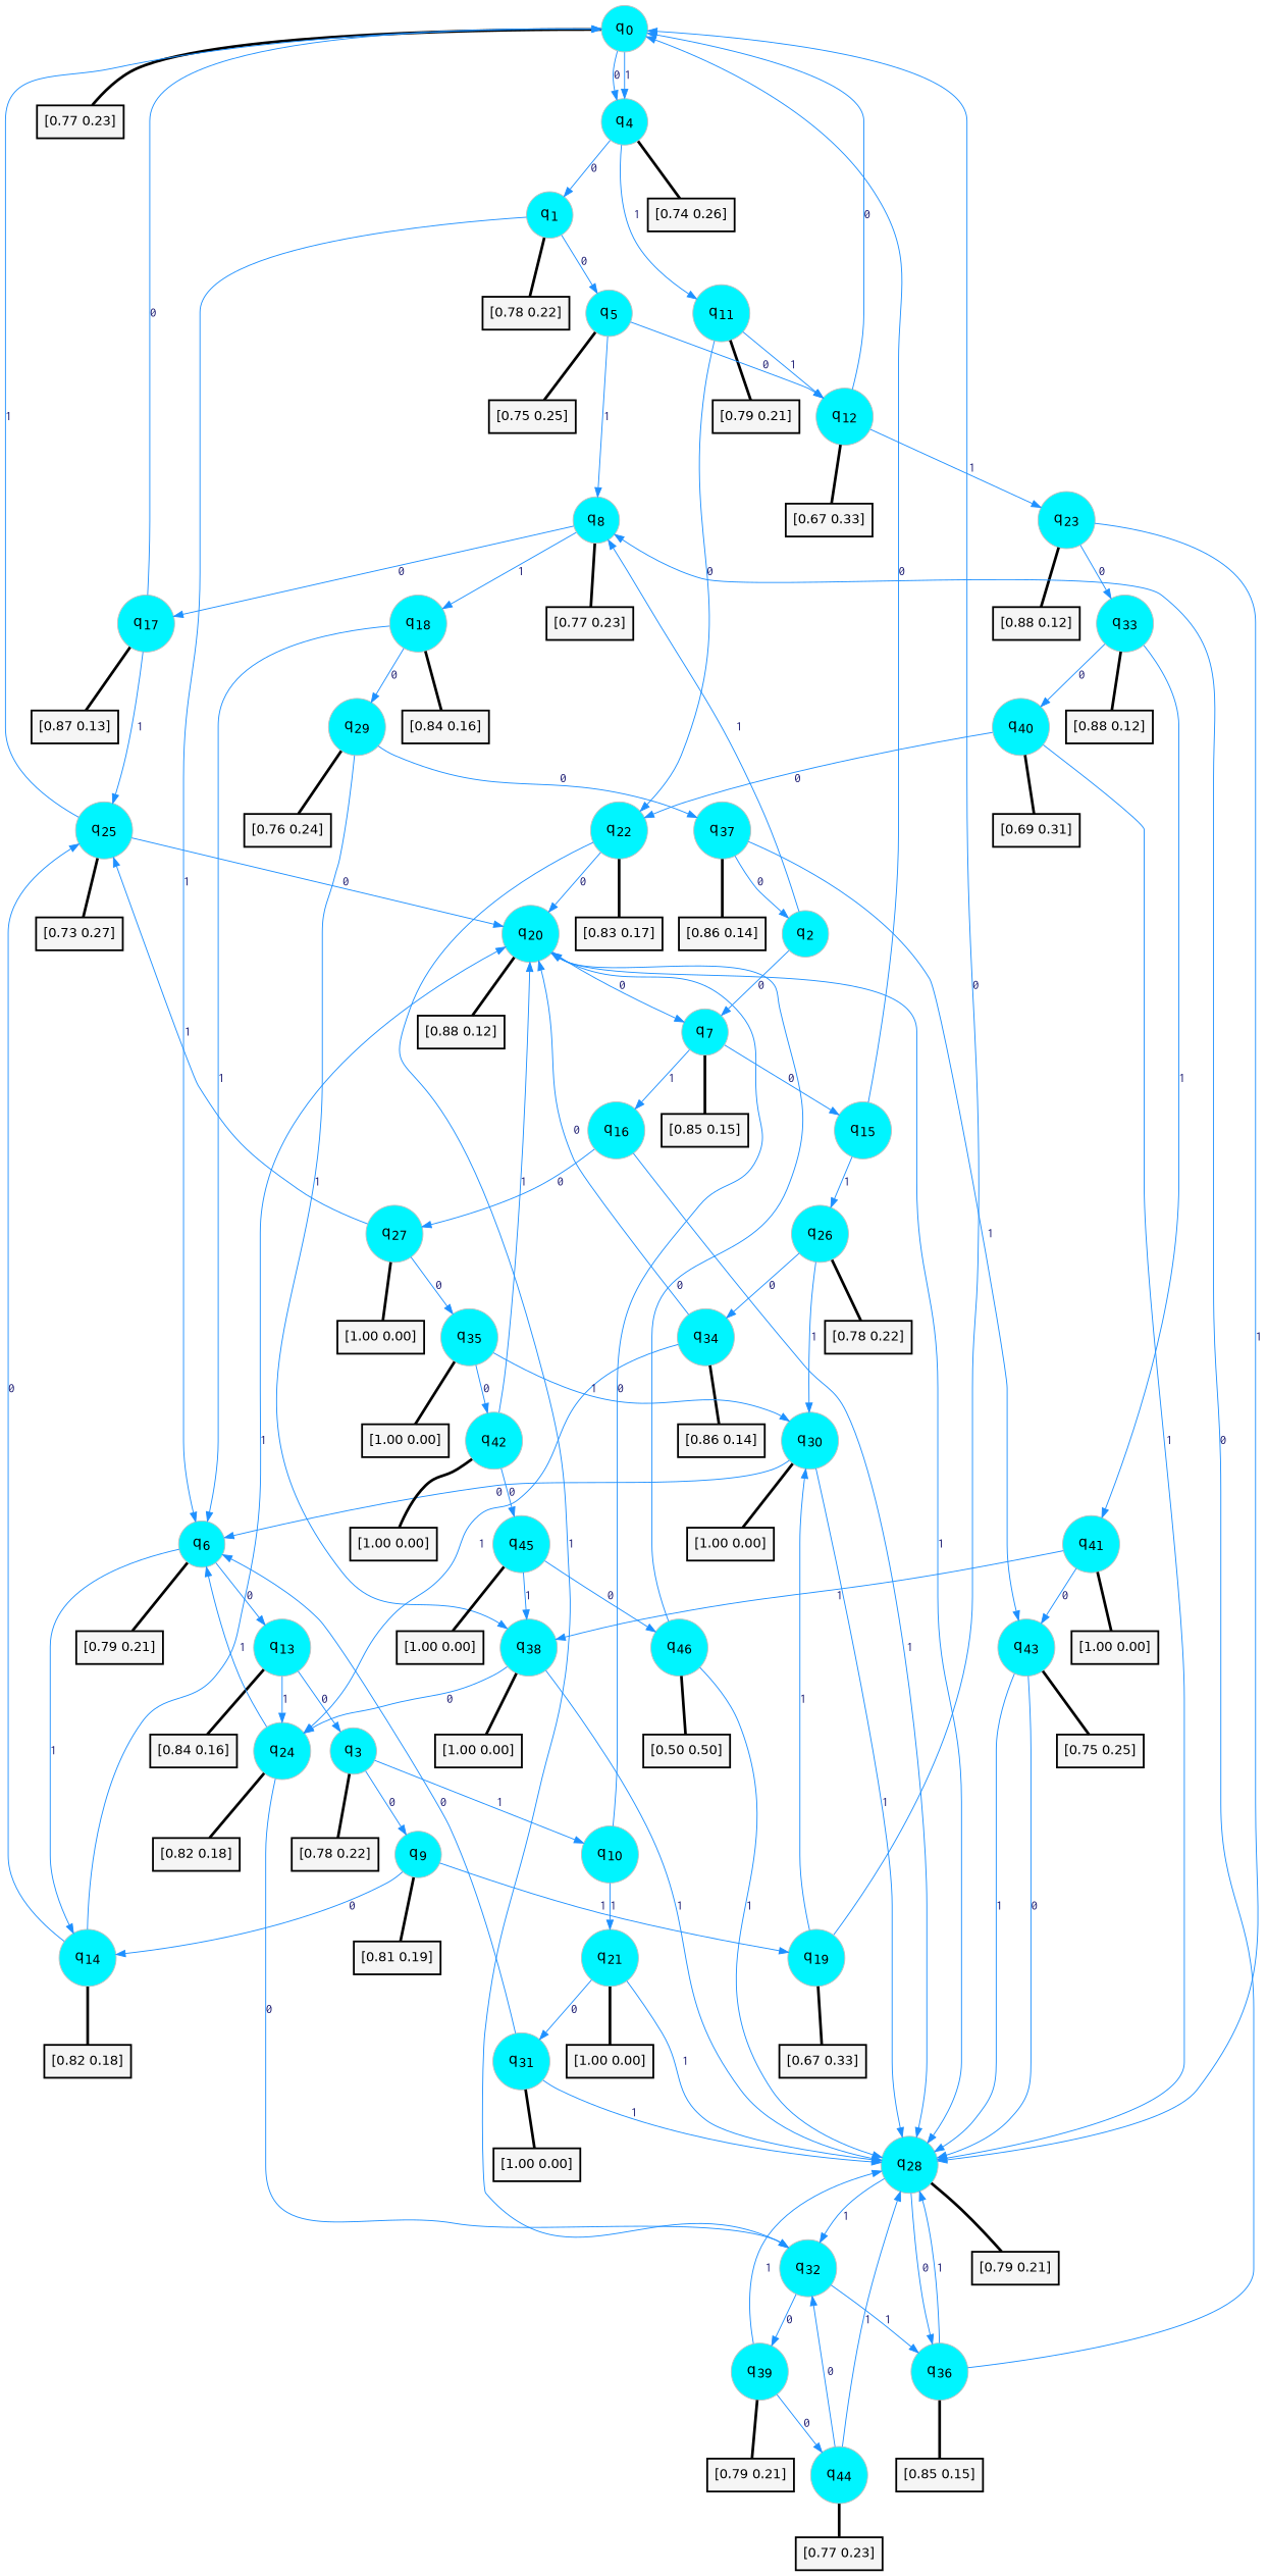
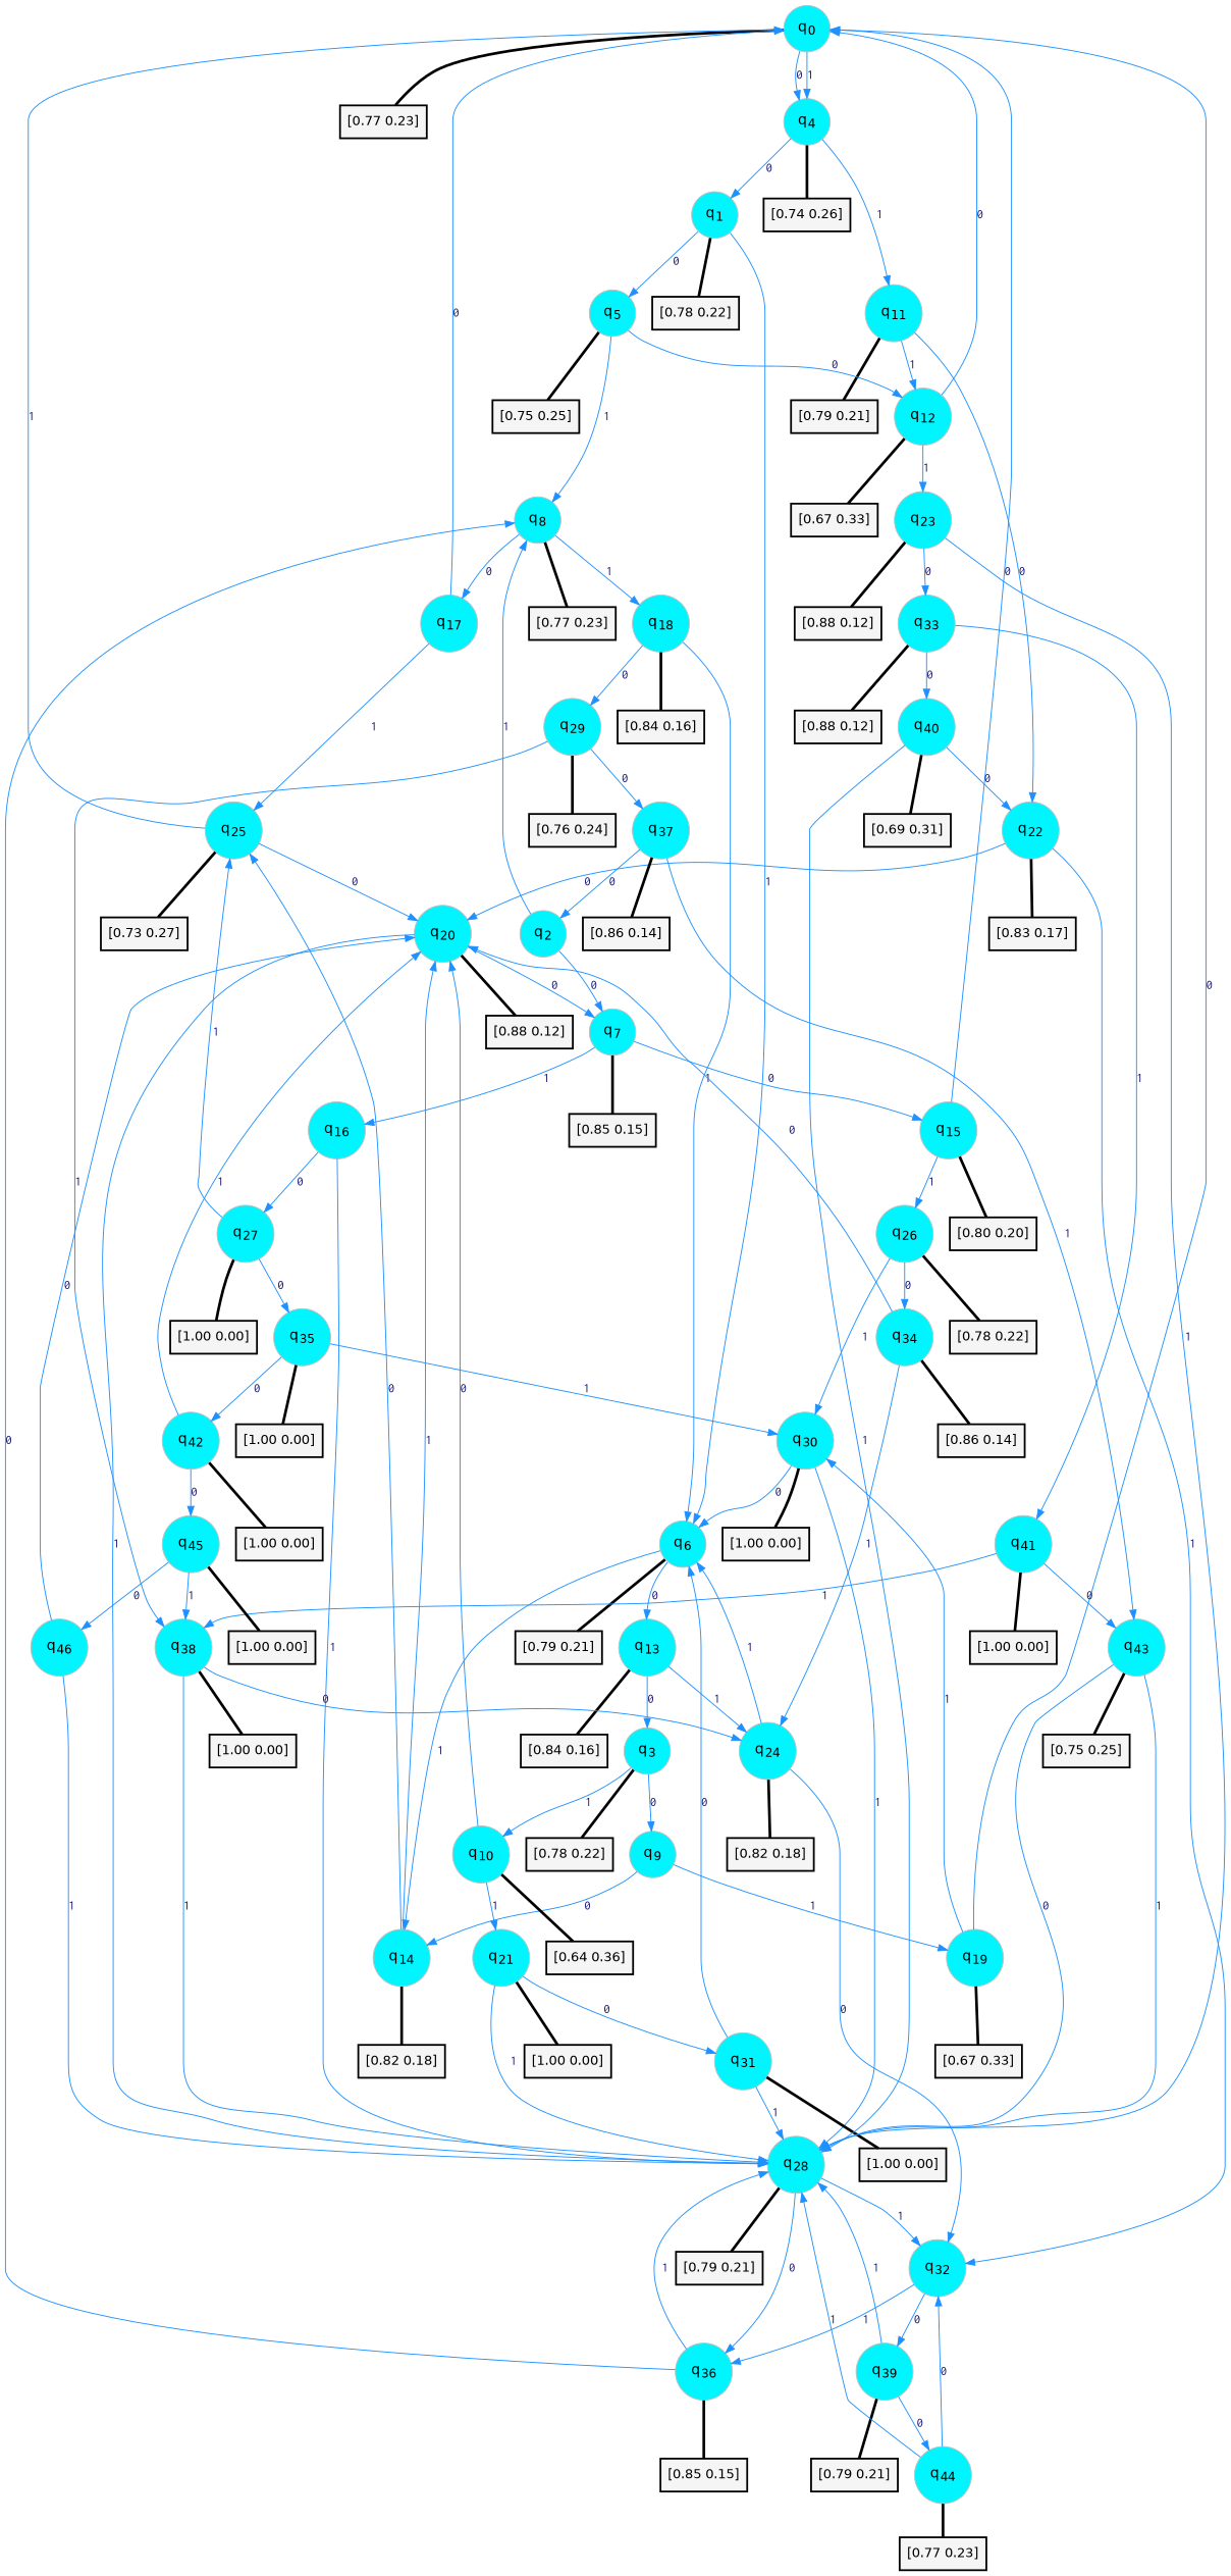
  digraph {
    rankdir=TD
    node [color=gray fillcolor=turquoise1 fontcolor=black fontname=Helvetica fontsize=16 fontweight=bold shape=circle style=filled]
    edge [arrowsize=1 color=dodgerblue1 fontcolor=midnightblue fontname=courier fontweight=bold penwidth=1 style=solid weight=20]
    n1 [label=<q<SUB>0</SUB>>]
    n2 [label=<q<SUB>4</SUB>>]
    n3 [color=black fillcolor=whitesmoke fontsize=14 label="[0.77 0.23]" penwidth=2 shape=box]
    n4 [label=<q<SUB>1</SUB>>]
    n5 [label=<q<SUB>11</SUB>>]
    n6 [color=black fillcolor=whitesmoke fontsize=14 label="[0.74 0.26]" penwidth=2 shape=box]
    n7 [label=<q<SUB>5</SUB>>]
    n8 [label=<q<SUB>6</SUB>>]
    n9 [color=black fillcolor=whitesmoke fontsize=14 label="[0.78 0.22]" penwidth=2 shape=box]
    n10 [label=<q<SUB>8</SUB>>]
    n11 [label=<q<SUB>12</SUB>>]
    n12 [color=black fillcolor=whitesmoke fontsize=14 label="[0.75 0.25]" penwidth=2 shape=box]
    n13 [label=<q<SUB>13</SUB>>]
    n14 [label=<q<SUB>14</SUB>>]
    n15 [color=black fillcolor=whitesmoke fontsize=14 label="[0.79 0.21]" penwidth=2 shape=box]
    n16 [label=<q<SUB>2</SUB>>]
    n17 [label=<q<SUB>7</SUB>>]
    n18 [label=<q<SUB>15</SUB>>]
    n19 [label=<q<SUB>16</SUB>>]
    n20 [color=black fillcolor=whitesmoke fontsize=14 label="[0.85 0.15]" penwidth=2 shape=box]
    n21 [label=<q<SUB>17</SUB>>]
    n22 [label=<q<SUB>18</SUB>>]
    n23 [color=black fillcolor=whitesmoke fontsize=14 label="[0.77 0.23]" penwidth=2 shape=box]
    n24 [label=<q<SUB>3</SUB>>]
    n25 [label=<q<SUB>9</SUB>>]
    n26 [label=<q<SUB>10</SUB>>]
    n27 [color=black fillcolor=whitesmoke fontsize=14 label="[0.78 0.22]" penwidth=2 shape=box]
    n28 [label=<q<SUB>19</SUB>>]
-   n29 [color=black fillcolor=whitesmoke fontsize=14 label="[0.81 0.19]" penwidth=2 shape=box]
    n30 [label=<q<SUB>20</SUB>>]
    n31 [label=<q<SUB>21</SUB>>]
+   n32 [color=black fillcolor=whitesmoke fontsize=14 label="[0.64 0.36]" penwidth=2 shape=box]
    n33 [label=<q<SUB>22</SUB>>]
    n34 [color=black fillcolor=whitesmoke fontsize=14 label="[0.79 0.21]" penwidth=2 shape=box]
    n35 [label=<q<SUB>23</SUB>>]
    n36 [color=black fillcolor=whitesmoke fontsize=14 label="[0.67 0.33]" penwidth=2 shape=box]
    n37 [label=<q<SUB>24</SUB>>]
    n38 [color=black fillcolor=whitesmoke fontsize=14 label="[0.84 0.16]" penwidth=2 shape=box]
    n39 [label=<q<SUB>25</SUB>>]
    n40 [color=black fillcolor=whitesmoke fontsize=14 label="[0.82 0.18]" penwidth=2 shape=box]
    n41 [label=<q<SUB>26</SUB>>]
+   n42 [color=black fillcolor=whitesmoke fontsize=14 label="[0.80 0.20]" penwidth=2 shape=box]
    n43 [label=<q<SUB>27</SUB>>]
    n44 [label=<q<SUB>28</SUB>>]
-   n45 [color=black fillcolor=whitesmoke fontsize=14 label="[0.87 0.13]" penwidth=2 shape=box]
    n46 [label=<q<SUB>29</SUB>>]
    n47 [color=black fillcolor=whitesmoke fontsize=14 label="[0.84 0.16]" penwidth=2 shape=box]
    n48 [label=<q<SUB>30</SUB>>]
    n49 [color=black fillcolor=whitesmoke fontsize=14 label="[0.67 0.33]" penwidth=2 shape=box]
    n50 [color=black fillcolor=whitesmoke fontsize=14 label="[0.88 0.12]" penwidth=2 shape=box]
    n51 [label=<q<SUB>31</SUB>>]
    n52 [color=black fillcolor=whitesmoke fontsize=14 label="[1.00 0.00]" penwidth=2 shape=box]
    n53 [label=<q<SUB>32</SUB>>]
    n54 [color=black fillcolor=whitesmoke fontsize=14 label="[0.83 0.17]" penwidth=2 shape=box]
    n55 [label=<q<SUB>33</SUB>>]
    n56 [color=black fillcolor=whitesmoke fontsize=14 label="[0.88 0.12]" penwidth=2 shape=box]
    n57 [color=black fillcolor=whitesmoke fontsize=14 label="[0.82 0.18]" penwidth=2 shape=box]
    n58 [color=black fillcolor=whitesmoke fontsize=14 label="[0.73 0.27]" penwidth=2 shape=box]
    n59 [label=<q<SUB>34</SUB>>]
    n60 [color=black fillcolor=whitesmoke fontsize=14 label="[0.78 0.22]" penwidth=2 shape=box]
    n61 [label=<q<SUB>35</SUB>>]
    n62 [color=black fillcolor=whitesmoke fontsize=14 label="[1.00 0.00]" penwidth=2 shape=box]
    n63 [label=<q<SUB>36</SUB>>]
    n64 [color=black fillcolor=whitesmoke fontsize=14 label="[0.79 0.21]" penwidth=2 shape=box]
    n65 [label=<q<SUB>37</SUB>>]
    n66 [label=<q<SUB>38</SUB>>]
    n67 [color=black fillcolor=whitesmoke fontsize=14 label="[0.76 0.24]" penwidth=2 shape=box]
    n68 [color=black fillcolor=whitesmoke fontsize=14 label="[1.00 0.00]" penwidth=2 shape=box]
    n69 [color=black fillcolor=whitesmoke fontsize=14 label="[1.00 0.00]" penwidth=2 shape=box]
    n70 [label=<q<SUB>39</SUB>>]
    n71 [label=<q<SUB>40</SUB>>]
    n72 [label=<q<SUB>41</SUB>>]
    n73 [color=black fillcolor=whitesmoke fontsize=14 label="[0.88 0.12]" penwidth=2 shape=box]
    n74 [color=black fillcolor=whitesmoke fontsize=14 label="[0.86 0.14]" penwidth=2 shape=box]
    n75 [label=<q<SUB>42</SUB>>]
    n76 [color=black fillcolor=whitesmoke fontsize=14 label="[1.00 0.00]" penwidth=2 shape=box]
    n77 [color=black fillcolor=whitesmoke fontsize=14 label="[0.85 0.15]" penwidth=2 shape=box]
    n78 [label=<q<SUB>43</SUB>>]
    n79 [color=black fillcolor=whitesmoke fontsize=14 label="[0.86 0.14]" penwidth=2 shape=box]
    n80 [color=black fillcolor=whitesmoke fontsize=14 label="[1.00 0.00]" penwidth=2 shape=box]
    n81 [label=<q<SUB>44</SUB>>]
    n82 [color=black fillcolor=whitesmoke fontsize=14 label="[0.79 0.21]" penwidth=2 shape=box]
    n83 [color=black fillcolor=whitesmoke fontsize=14 label="[0.69 0.31]" penwidth=2 shape=box]
    n84 [color=black fillcolor=whitesmoke fontsize=14 label="[1.00 0.00]" penwidth=2 shape=box]
    n85 [label=<q<SUB>45</SUB>>]
    n86 [color=black fillcolor=whitesmoke fontsize=14 label="[1.00 0.00]" penwidth=2 shape=box]
    n87 [color=black fillcolor=whitesmoke fontsize=14 label="[0.75 0.25]" penwidth=2 shape=box]
    n88 [color=black fillcolor=whitesmoke fontsize=14 label="[0.77 0.23]" penwidth=2 shape=box]
    n89 [label=<q<SUB>46</SUB>>]
    n90 [color=black fillcolor=whitesmoke fontsize=14 label="[1.00 0.00]" penwidth=2 shape=box]
-   n91 [color=black fillcolor=whitesmoke fontsize=14 label="[0.50 0.50]" penwidth=2 shape=box]
    n1 -> n2 [label=0]
    n1 -> n2 [label=1]
    n1 -> n3 [arrowhead=none color=black penwidth=3]
    n2 -> n4 [label=0]
    n2 -> n5 [label=1]
    n2 -> n6 [arrowhead=none color=black penwidth=3]
    n4 -> n7 [label=0]
    n4 -> n8 [label=1]
    n4 -> n9 [arrowhead=none color=black penwidth=3]
    n5 -> n11 [label=1]
    n5 -> n33 [label=0]
    n5 -> n34 [arrowhead=none color=black penwidth=3]
    n7 -> n10 [label=1]
    n7 -> n11 [label=0]
    n7 -> n12 [arrowhead=none color=black penwidth=3]
    n8 -> n13 [label=0]
    n8 -> n14 [label=1]
    n8 -> n15 [arrowhead=none color=black penwidth=3]
    n10 -> n21 [label=0]
    n10 -> n22 [label=1]
    n10 -> n23 [arrowhead=none color=black penwidth=3]
    n11 -> n1 [label=0]
    n11 -> n35 [label=1]
    n11 -> n36 [arrowhead=none color=black penwidth=3]
    n13 -> n24 [label=0]
    n13 -> n37 [label=1]
    n13 -> n38 [arrowhead=none color=black penwidth=3]
    n14 -> n30 [label=1]
    n14 -> n39 [label=0]
    n14 -> n40 [arrowhead=none color=black penwidth=3]
    n16 -> n10 [label=1]
    n16 -> n17 [label=0]
    n17 -> n18 [label=0]
    n17 -> n19 [label=1]
    n17 -> n20 [arrowhead=none color=black penwidth=3]
    n18 -> n1 [label=0]
    n18 -> n41 [label=1]
+   n18 -> n42 [arrowhead=none color=black penwidth=3]
    n19 -> n43 [label=0]
    n19 -> n44 [label=1]
    n21 -> n1 [label=0]
    n21 -> n39 [label=1]
-   n21 -> n45 [arrowhead=none color=black penwidth=3]
    n22 -> n8 [label=1]
    n22 -> n46 [label=0]
    n22 -> n47 [arrowhead=none color=black penwidth=3]
    n24 -> n25 [label=0]
    n24 -> n26 [label=1]
    n24 -> n27 [arrowhead=none color=black penwidth=3]
    n25 -> n14 [label=0]
    n25 -> n28 [label=1]
-   n25 -> n29 [arrowhead=none color=black penwidth=3]
    n26 -> n30 [label=0]
    n26 -> n31 [label=1]
+   n26 -> n32 [arrowhead=none color=black penwidth=3]
    n28 -> n1 [label=0]
    n28 -> n48 [label=1]
    n28 -> n49 [arrowhead=none color=black penwidth=3]
    n30 -> n17 [label=0]
    n30 -> n44 [label=1]
    n30 -> n50 [arrowhead=none color=black penwidth=3]
    n31 -> n44 [label=1]
    n31 -> n51 [label=0]
    n31 -> n52 [arrowhead=none color=black penwidth=3]
    n33 -> n30 [label=0]
    n33 -> n53 [label=1]
    n33 -> n54 [arrowhead=none color=black penwidth=3]
    n35 -> n44 [label=1]
    n35 -> n55 [label=0]
    n35 -> n56 [arrowhead=none color=black penwidth=3]
    n37 -> n8 [label=1]
    n37 -> n53 [label=0]
    n37 -> n57 [arrowhead=none color=black penwidth=3]
    n39 -> n1 [label=1]
    n39 -> n30 [label=0]
    n39 -> n58 [arrowhead=none color=black penwidth=3]
    n41 -> n48 [label=1]
    n41 -> n59 [label=0]
    n41 -> n60 [arrowhead=none color=black penwidth=3]
    n43 -> n39 [label=1]
    n43 -> n61 [label=0]
    n43 -> n62 [arrowhead=none color=black penwidth=3]
    n44 -> n53 [label=1]
    n44 -> n63 [label=0]
    n44 -> n64 [arrowhead=none color=black penwidth=3]
    n46 -> n65 [label=0]
    n46 -> n66 [label=1]
    n46 -> n67 [arrowhead=none color=black penwidth=3]
    n48 -> n8 [label=0]
    n48 -> n44 [label=1]
    n48 -> n68 [arrowhead=none color=black penwidth=3]
    n51 -> n8 [label=0]
    n51 -> n44 [label=1]
    n51 -> n69 [arrowhead=none color=black penwidth=3]
    n53 -> n63 [label=1]
    n53 -> n70 [label=0]
    n55 -> n71 [label=0]
    n55 -> n72 [label=1]
    n55 -> n73 [arrowhead=none color=black penwidth=3]
    n59 -> n30 [label=0]
    n59 -> n37 [label=1]
    n59 -> n74 [arrowhead=none color=black penwidth=3]
    n61 -> n48 [label=1]
    n61 -> n75 [label=0]
    n61 -> n76 [arrowhead=none color=black penwidth=3]
    n63 -> n10 [label=0]
    n63 -> n44 [label=1]
    n63 -> n77 [arrowhead=none color=black penwidth=3]
    n65 -> n16 [label=0]
    n65 -> n78 [label=1]
    n65 -> n79 [arrowhead=none color=black penwidth=3]
    n66 -> n37 [label=0]
    n66 -> n44 [label=1]
    n66 -> n80 [arrowhead=none color=black penwidth=3]
    n70 -> n44 [label=1]
    n70 -> n81 [label=0]
    n70 -> n82 [arrowhead=none color=black penwidth=3]
    n71 -> n33 [label=0]
    n71 -> n44 [label=1]
    n71 -> n83 [arrowhead=none color=black penwidth=3]
    n72 -> n66 [label=1]
    n72 -> n78 [label=0]
    n72 -> n84 [arrowhead=none color=black penwidth=3]
    n75 -> n30 [label=1]
    n75 -> n85 [label=0]
    n75 -> n86 [arrowhead=none color=black penwidth=3]
    n78 -> n44 [label=0]
    n78 -> n44 [label=1]
    n78 -> n87 [arrowhead=none color=black penwidth=3]
    n81 -> n44 [label=1]
    n81 -> n53 [label=0]
    n81 -> n88 [arrowhead=none color=black penwidth=3]
    n85 -> n66 [label=1]
    n85 -> n89 [label=0]
    n85 -> n90 [arrowhead=none color=black penwidth=3]
    n89 -> n30 [label=0]
    n89 -> n44 [label=1]
-   n89 -> n91 [arrowhead=none color=black penwidth=3]
  }
